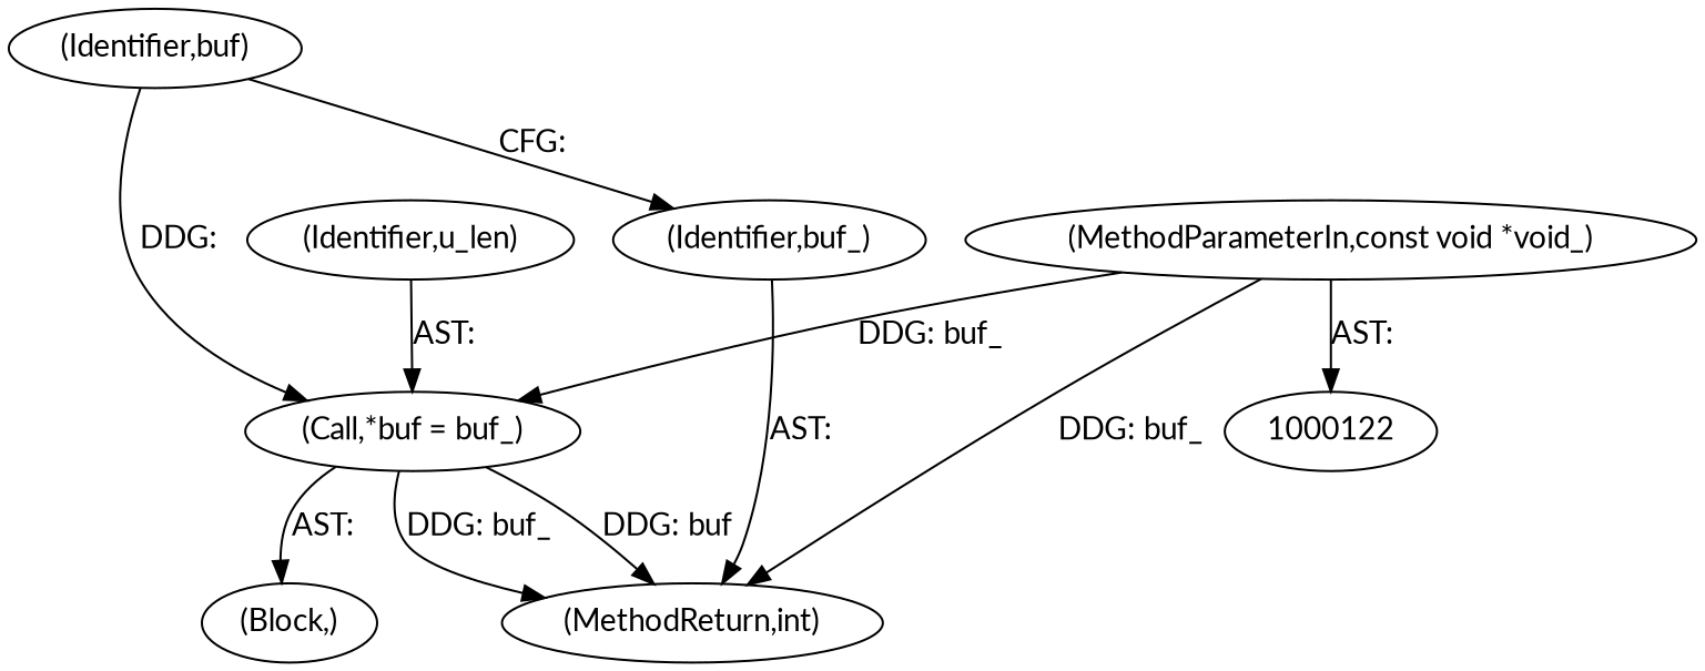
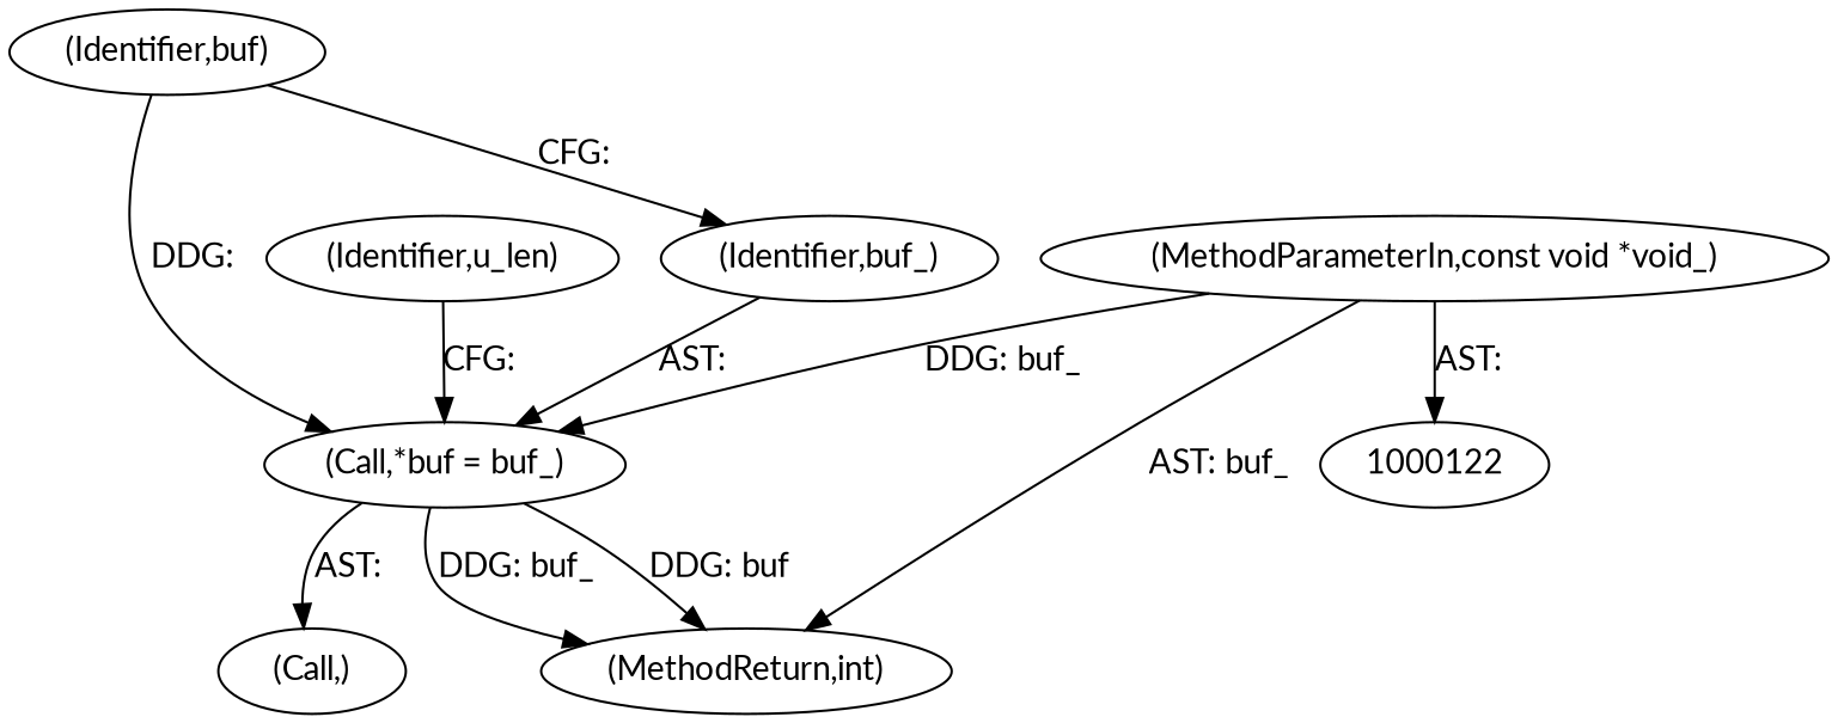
  digraph {
    fontname=Lato
    node [fontname=Lato]
    edge [fontname=Lato]
    n1 [label="(Call,*buf = buf_)"]
-   n2 [label="(Block,)"]
+   n2 [label="(Call,)"]
    n3 [label="(MethodReturn,int)"]
    n4 [label="(Identifier,buf_)"]
    n5 [label="(MethodParameterIn,const void *void_)"]
    1000122
    n7 [label="(Identifier,u_len)"]
    n8 [label="(Identifier,buf)"]
    n1 -> n2 [label="AST: "]
    n1 -> n3 [label="DDG: buf"]
    n1 -> n3 [label="DDG: buf_"]
-   n4 -> n3 [label="AST: "]
+   n4 -> n1 [label="AST: "]
    n5 -> n1 [label="DDG: buf_"]
-   n5 -> n3 [label="DDG: buf_"]
+   n5 -> n3 [label="AST: buf_"]
    n5 -> 1000122 [label="AST: "]
-   n7 -> n1 [label="AST: "]
+   n7 -> n1 [label="CFG: "]
    n8 -> n1 [label="DDG: "]
    n8 -> n4 [label="CFG: "]
  }
